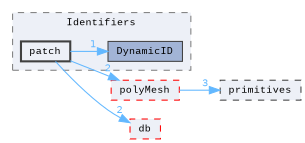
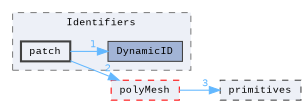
  digraph {
    compound=true
    fontname="Liberation Mono"
    rankdir=LR
    node [color=grey25 fillcolor="#edf0f7" fontname="Liberation Mono" fontsize=10 shape=box style="filled,dashed"]
    edge [color=steelblue1 fontcolor=steelblue1 fontname="Liberation Mono" fontsize=10 headlabel=2 labeldistance=1.5 labelfontname=Helvetica labelfontsize=10]
    n1 [fillcolor="#a2b4d6" height=0.2 label=DynamicID style=filled width=0.4]
    n2 [height=0.2 label=patch style="filled,bold" width=0.4]
    n3 [color=red height=0.2 label=polyMesh width=0.4]
-   n4 [color=red height=0.2 label=db width=0.4]
    n5 [height=0.2 label=primitives width=0.4]
    subgraph cluster_1 {
      bgcolor="#edf0f7"
      fontsize=10
      label=Identifiers
      pencolor=grey50
      style="filled,dashed"
      n1
      n2
    }
    n2 -> n1 [headlabel=1]
    n2 -> n3
-   n2 -> n4
    n3 -> n5 [headlabel=3]
  }
